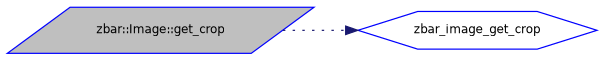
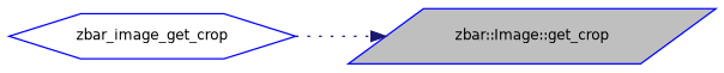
  digraph {
    rankdir=LR
    node [color=blue fontname=Helvetica fontsize=10 style=filled]
    n1 [fillcolor=grey75 fontcolor=black height=0.2 label="zbar::Image::get_crop" shape=parallelogram width=0.4]
    n2 [fillcolor=white height=0.2 label=zbar_image_get_crop shape=hexagon width=0.4]
-   n1 -> n2 [color=midnightblue fontname=Helvetica fontsize=10 labelfontname=Helvetica labelfontsize=10 style=dotted]
+   n2 -> n1 [color=midnightblue fontname=Helvetica fontsize=10 labelfontname=Helvetica labelfontsize=10 style=dotted]
  }
